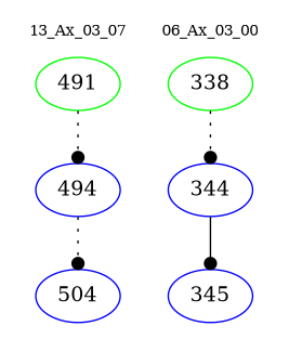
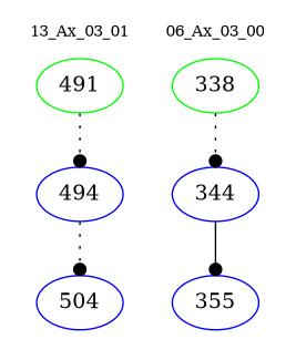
  digraph {
    node [color=blue]
    edge [arrowhead=dot color=black style=dotted]
    n1 [color=green label=491]
    n2 [label=494]
    n3 [label=504]
    n4 [color=green label=338]
    n5 [label=344]
-   n6 [label=345]
+   n6 [label=355]
    subgraph cluster_1 {
      color=white
      fontsize=10
-     label="13_Ax_03_07"
+     label="13_Ax_03_01"
      n1
      n2
      n3
    }
    subgraph cluster_2 {
      color=white
      fontsize=10
      label="06_Ax_03_00"
      n4
      n5
      n6
    }
    n1 -> n2
    n2 -> n3
    n4 -> n5
    n5 -> n6 [style=solid]
  }
